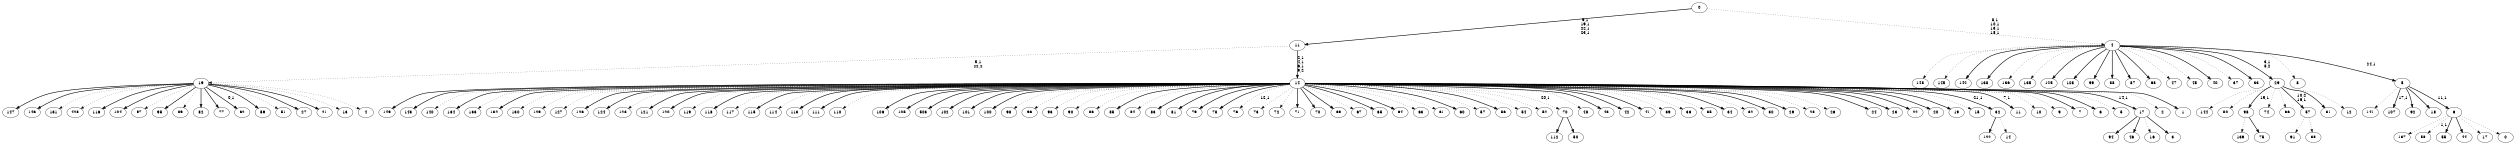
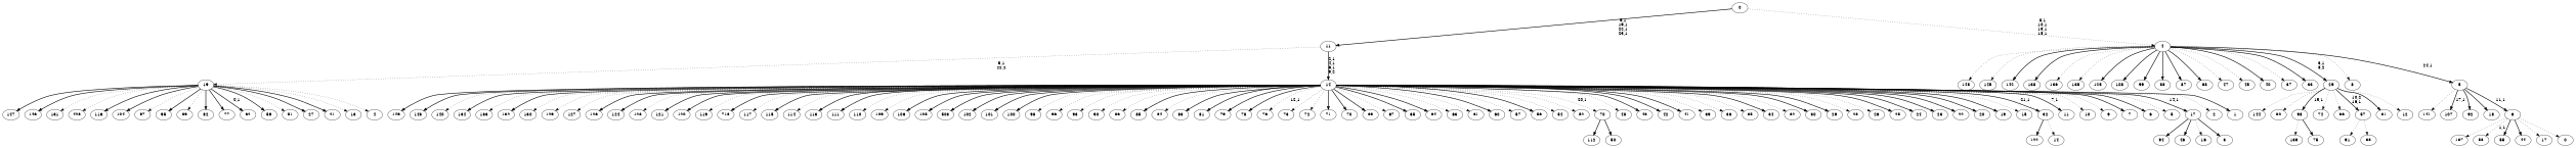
  digraph {
    edge [style=bold]
    n1 [label=149]
    n2 [label=148]
    n3 [label=147]
    n4 [label=146]
    n5 [label=145]
    n6 [label=144]
    n7 [label=143]
    n8 [label=142]
    n9 [label=141]
    n10 [label=140]
    n11 [label=139]
    n12 [label=138]
    n13 [label=137]
    n14 [label=136]
    n15 [label=135]
    n16 [label=134]
    n17 [label=133]
    n18 [label=132]
    n19 [label=131]
    n20 [label=130]
    n21 [label=129]
    n22 [label=428]
    n23 [label=127]
    n24 [label=126]
    n25 [label=125]
    n26 [label=124]
    n27 [label=123]
    n28 [label=122]
    n29 [label=121]
    n30 [label=120]
    n31 [label=119]
-   n32 [label=118]
+   n32 [label=718]
    n33 [label=117]
    n34 [label=116]
    n35 [label=115]
    n36 [label=114]
    n37 [label=113]
    n38 [label=112]
    n39 [label=111]
    n40 [label=110]
+   n41 [label=109]
    n42 [label=108]
    n43 [label=107]
    n44 [label=106]
    n45 [label=105]
    n46 [label=104]
    n47 [label=503]
    n48 [label=102]
    n49 [label=101]
    n50 [label=100]
    n51 [label=99]
    n52 [label=98]
    n53 [label=97]
    n54 [label=96]
    n55 [label=95]
    n56 [label=94]
    n57 [label=93]
    n58 [label=92]
    n59 [label=91]
    n60 [label=90]
    n61 [label=89]
    n62 [label=88]
    n63 [label=87]
    n64 [label=86]
    n65 [label=85]
    n66 [label=84]
    n67 [label=83]
    n68 [label=82]
    n69 [label=81]
    n70 [label=80]
    n71 [label=79]
    n72 [label=78]
    n73 [label=77]
    n74 [label=76]
    n75 [label=75]
    98
    n77 [label=74]
    n78 [label=73]
    n79 [label=72]
    n80 [label=71]
    n81 [label=70]
    n82 [label=69]
    n83 [label=68]
    n84 [label=67]
    n85 [label=66]
    n86 [label=65]
    n87 [label=64]
    n88 [label=63]
    n89 [label=62]
    n90 [label=61]
    n91 [label=60]
    n92 [label=59]
    n93 [label=58]
    n94 [label=57]
    n95 [label=56]
    n96 [label=55]
    n97 [label=54]
    n98 [label=52]
    n99 [label=51]
    n100 [label=50]
    70
    n102 [label=48]
    n103 [label=47]
    n104 [label=46]
    n105 [label=45]
    n106 [label=44]
    n107 [label=43]
    n108 [label=42]
    n109 [label=41]
    n110 [label=40]
    n111 [label=39]
    n112 [label=38]
    57
    n114 [label=37]
    n115 [label=36]
    n116 [label=35]
    n117 [label=34]
    n118 [label=33]
    n119 [label=32]
    n120 [label=31]
    n121 [label=30]
    n122 [label=29]
    n123 [label=28]
    n124 [label=27]
    n125 [label=26]
+   n126 [label=25]
    n127 [label=24]
    n128 [label=23]
    n129 [label=22]
    n130 [label=21]
    n131 [label=20]
    n132 [label=19]
    n133 [label=18]
    n134 [label=17]
    n135 [label=16]
    n136 [label=15]
    n137 [label=14]
    32
    n139 [label=13]
    n140 [label=12]
    29
    n142 [label=11]
    n143 [label=10]
    n144 [label=9]
    n145 [label=8]
    n146 [label=7]
    n147 [label=6]
    n148 [label=5]
    n149 [label=4]
    19
    n151 [label=3]
    17
    n153 [label=2]
    n154 [label=1]
    14
    11
    n157 [label=0]
    6
    5
    4
    0
    98 -> n11 [style=dotted]
    98 -> n75
    70 -> n38
    70 -> n100
    57 -> n59 [style=dotted]
    57 -> n112 [style=dotted]
    32 -> n28
    32 -> n137 [style=dotted]
    29 -> n6 [style=dotted]
    29 -> n70 [style=dotted]
    29 -> 98 [label="15,1"]
    29 -> n77 [style=dotted]
    29 -> n85 [style=dotted]
    29 -> 57 [label="10,2\n16,1"]
    29 -> n120
    29 -> n140 [style=dotted]
    19 -> n3
    19 -> n4
    19 -> n19 [style=dotted]
    19 -> n22 [style=dotted]
    19 -> n34
    19 -> n46
    19 -> n53 [style=dotted]
    19 -> n55
    19 -> n61 [style=dotted]
    19 -> n68
    19 -> n73
    19 -> n89 [label="0,1"]
    19 -> n92
    19 -> n99 [style=dotted]
    19 -> n124
    19 -> n130
    19 -> n139 [style=dotted]
    19 -> n149 [style=dotted]
    17 -> n56
    17 -> n104
    17 -> n135 [style=dotted]
    17 -> n151
    14 -> n1
    14 -> n7
    14 -> n10 [style=dotted]
    14 -> n16
    14 -> n17 [style=dotted]
    14 -> n18
    14 -> n20 [style=dotted]
    14 -> n21 [style=dotted]
    14 -> n23 [style=dotted]
    14 -> n24
    14 -> n26
    14 -> n27 [style=dotted]
    14 -> n29
    14 -> n30
    14 -> n31 [style=dotted]
    14 -> n32
    14 -> n33 [style=dotted]
    14 -> n35
    14 -> n36 [style=dotted]
    14 -> n37
    14 -> n39
    14 -> n40 [style=dotted]
+   14 -> n41 [style=dotted]
    14 -> n44
    14 -> n45
    14 -> n47
    14 -> n48
    14 -> n49
    14 -> n50
    14 -> n52 [style=dotted]
    14 -> n54 [style=dotted]
    14 -> n57 [style=dotted]
    14 -> n60 [style=dotted]
    14 -> n64 [style=dotted]
    14 -> n65
    14 -> n66 [style=dotted]
    14 -> n67
    14 -> n69
    14 -> n71
    14 -> n72
    14 -> n74 [label="12,1" style=dotted]
    14 -> n78 [style=dotted]
    14 -> n79 [style=dotted]
    14 -> n80
    14 -> n81
    14 -> n82
    14 -> n84 [style=dotted]
    14 -> n86
    14 -> n87
    14 -> n88 [style=dotted]
    14 -> n90 [style=dotted]
    14 -> n91
    14 -> n94 [style=dotted]
    14 -> n95
    14 -> n97 [style=dotted]
    14 -> n98 [style=dotted]
    14 -> 70 [label="20,1" style=dotted]
    14 -> n102 [style=dotted]
    14 -> n107
    14 -> n108
    14 -> n109
    14 -> n111 [style=dotted]
    14 -> n115 [style=dotted]
    14 -> n116 [style=dotted]
    14 -> n117
    14 -> n119 [style=dotted]
    14 -> n121
    14 -> n122
    14 -> n123 [style=dotted]
    14 -> n125 [style=dotted]
+   14 -> n126
    14 -> n127
    14 -> n128
    14 -> n129
    14 -> n131
    14 -> n132
    14 -> n136 [style=dotted]
    14 -> 32 [label="21,1"]
    14 -> n142 [label="7,1"]
    14 -> n143 [style=dotted]
    14 -> n144 [style=dotted]
    14 -> n146
    14 -> n147
    14 -> n148 [style=dotted]
    14 -> 17 [label="14,1"]
    14 -> n153 [style=dotted]
    14 -> n154
    11 -> 19 [label="5,1\n22,2" style=dotted]
    11 -> 14 [label="2,1\n4,1\n6,1\n9,2"]
    6 -> n13 [style=dotted]
    6 -> n93 [label="1,1" style=dotted]
    6 -> n96
    6 -> n106
    6 -> n134 [style=dotted]
    6 -> n157 [style=dotted]
    5 -> n9 [style=dotted]
    5 -> n43 [label="17,1"]
    5 -> n58
    5 -> n133
    5 -> 6 [label="11,1"]
    4 -> n2 [style=dotted]
    4 -> n5 [style=dotted]
    4 -> n8
    4 -> n12
    4 -> n14 [style=dotted]
    4 -> n15 [style=dotted]
    4 -> n25
    4 -> n42
    4 -> n51
    4 -> n62
    4 -> n63
    4 -> n83
    4 -> n103 [style=dotted]
    4 -> n105 [style=dotted]
    4 -> n110
    4 -> n114 [style=dotted]
    4 -> n118
    4 -> 29 [label="3,1\n8,2"]
    4 -> n145 [style=dotted]
    4 -> 5 [label="24,1"]
    0 -> 11 [label="9,1\n19,1\n22,1\n23,1"]
    0 -> 4 [label="8,1\n10,1\n13,1\n18,1" style=dotted]
  }
